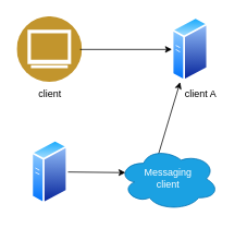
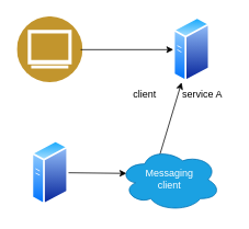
  <mxCell id="0" />
  <mxCell id="1" parent="0" />
  <mxCell id="2" value="" style="aspect=fixed;perimeter=ellipsePerimeter;html=1;align=center;shadow=0;dashed=0;fontColor=#4277BB;labelBackgroundColor=#ffffff;fontSize=12;spacingTop=3;image;image=img/lib/ibm/users/browser.svg;" parent="1" vertex="1"><mxGeometry x="20" y="20" width="80" height="80" as="geometry" /></mxCell>
  <mxCell id="3" style="edgeStyle=none;html=1;exitX=1;exitY=0.5;exitDx=0;exitDy=0;entryX=0;entryY=0.5;entryDx=0;entryDy=0;" parent="1" target="4" edge="1"><mxGeometry relative="1" as="geometry"><mxPoint x="97.2" y="60" as="sourcePoint" /></mxGeometry></mxCell>
  <mxCell id="4" value="" style="aspect=fixed;perimeter=ellipsePerimeter;html=1;align=center;shadow=0;dashed=0;spacingTop=3;image;image=img/lib/active_directory/generic_server.svg;flipV=0;flipH=0;" parent="1" vertex="1"><mxGeometry x="210" y="20" width="44.8" height="80" as="geometry" /></mxCell>
- <mxCell id="5" value="client" style="text;html=1;align=center;verticalAlign=middle;resizable=0;points=[];autosize=1;strokeColor=none;fillColor=none;" parent="1" vertex="1"><mxGeometry x="35" y="100" width="50" height="30" as="geometry" /></mxCell>
+ <mxCell id="5" value="client" style="text;html=1;align=center;verticalAlign=middle;resizable=0;points=[];autosize=1;strokeColor=none;fillColor=none;" parent="1" vertex="1"><mxGeometry x="150" y="100" width="50" height="30" as="geometry" /></mxCell>
  <mxCell id="6" style="edgeStyle=none;html=1;exitX=1;exitY=0.5;exitDx=0;exitDy=0;entryX=0.07;entryY=0.4;entryDx=0;entryDy=0;entryPerimeter=0;" edge="1" parent="1" source="7" target="10"><mxGeometry relative="1" as="geometry" /></mxCell>
  <mxCell id="7" value="" style="aspect=fixed;perimeter=ellipsePerimeter;html=1;align=center;shadow=0;dashed=0;spacingTop=3;image;image=img/lib/active_directory/generic_server.svg;flipV=0;flipH=0;" parent="1" vertex="1"><mxGeometry x="37.6" y="170" width="44.8" height="80" as="geometry" /></mxCell>
- <mxCell id="8" value="client A" style="text;html=1;align=center;verticalAlign=middle;resizable=0;points=[];autosize=1;strokeColor=none;fillColor=none;flipV=0;flipH=0;" parent="1" vertex="1"><mxGeometry x="210" y="100" width="70" height="30" as="geometry" /></mxCell>
+ <mxCell id="8" value="service A" style="text;html=1;align=center;verticalAlign=middle;resizable=0;points=[];autosize=1;strokeColor=none;fillColor=none;flipV=0;flipH=0;" parent="1" vertex="1"><mxGeometry x="210" y="100" width="70" height="30" as="geometry" /></mxCell>
  <mxCell id="9" style="edgeStyle=none;html=1;exitX=0.4;exitY=0.1;exitDx=0;exitDy=0;exitPerimeter=0;" edge="1" parent="1" source="10"><mxGeometry relative="1" as="geometry"><mxPoint x="220" y="100" as="targetPoint" /></mxGeometry></mxCell>
  <mxCell id="10" value="Messaging&lt;br&gt;client" style="ellipse;shape=cloud;whiteSpace=wrap;html=1;align=center;fillColor=#1ba1e2;fontColor=#ffffff;strokeColor=#006EAF;" vertex="1" parent="1"><mxGeometry x="144.4" y="180" width="123" height="76.93" as="geometry" /></mxCell>
